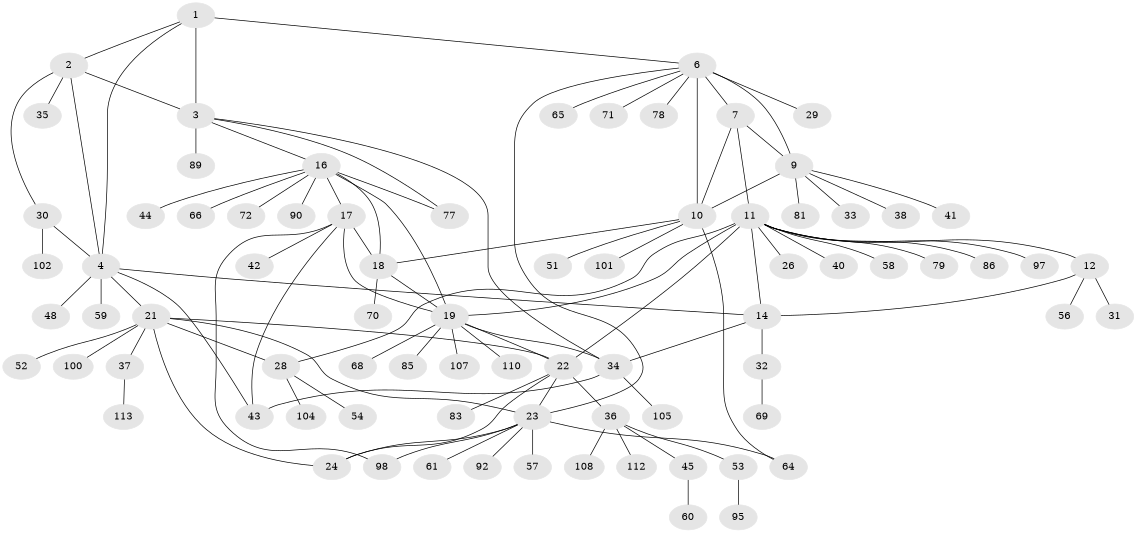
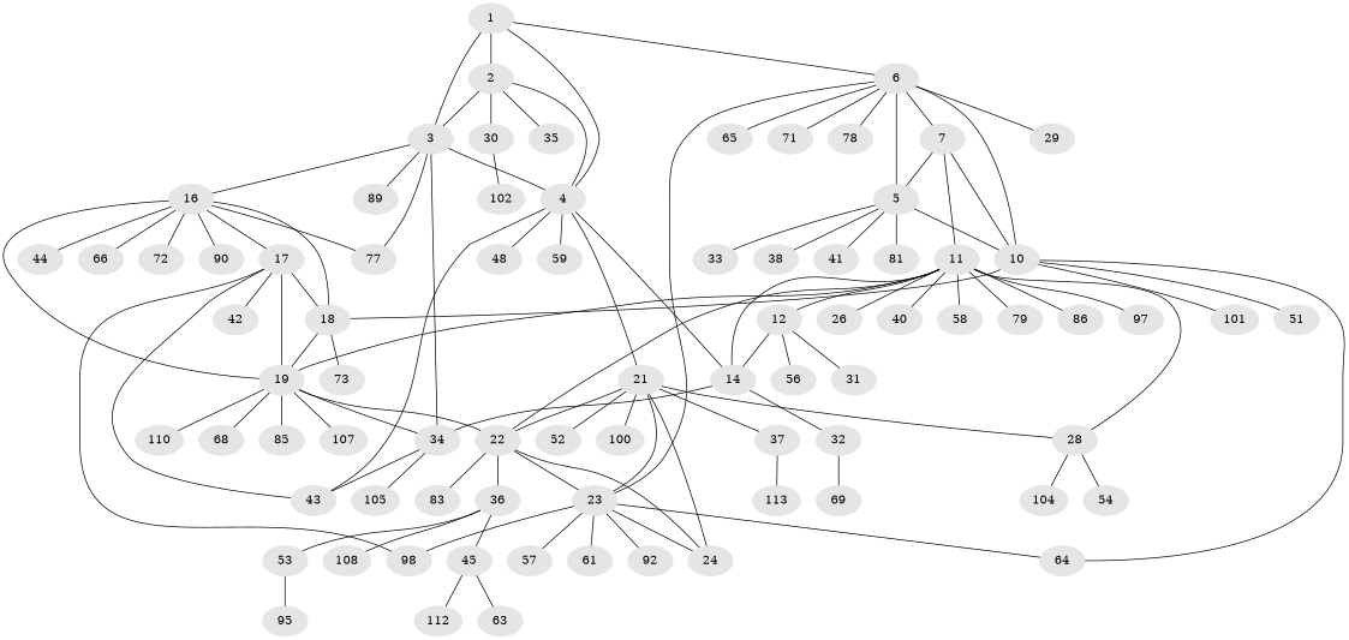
  graph {
    node [color=gray90 style=filled]
    2 [super="+55"]
    3 [super="+5"]
    4 [super="+99"]
    30 [super="+88"]
    35
    1
    6 [super="+8"]
    16 [super="+63"]
    34 [super="+98"]
    77
    89
    14 [super="+15"]
    21 [super="+46"]
    43
    48
    59
    7
-   9 [super="+49"]
+   9 [super="+49" label=5]
    10 [super="+62"]
    23 [super="+50"]
    29
    65
    71
    78 [super="+106"]
    102
    18 [super="+109"]
    19 [super="+20"]
    17 [super="+27"]
    44
    66
    72
    90
    105
    32
    22 [super="+25"]
    28 [super="+75"]
    24
    37
    52
    100
    11 [super="+13"]
    33 [super="+47"]
    38
    41 [super="+111"]
    81
    51
    64 [super="+87"]
    101
    n49 [label=98]
    57
    61
    92 [super="+93"]
    12 [super="+103"]
    26
    40
    58 [super="+70"]
    79 [super="+96"]
    86
    97
-   73 [super="+91" label=70]
+   73 [super="+91"]
    31 [super="+76"]
    56
    68
    85
    107
    110
    36 [super="+67"]
    83
    54
    104
    69
    42 [super="+80"]
    113
    45
    53
    108
-   60
+   60 [label=63]
    112
    95
    2 -- 3 [weight=2]
    2 -- 4
    2 -- 30
    2 -- 35
-   30 -- 4 [weight=2]
+   3 -- 4 [weight=2]
    3 -- 16
    3 -- 34
    3 -- 77
    3 -- 89
    4 -- 14
    4 -- 21
    4 -- 43
    4 -- 48
    4 -- 59
    30 -- 102
    1 -- 2
    1 -- 3 [weight=2]
    1 -- 4
    1 -- 6
    6 -- 7 [weight=2]
    6 -- 9 [weight=2]
    6 -- 10 [weight=2]
    6 -- 23
    6 -- 29
    6 -- 65
    6 -- 71
    6 -- 78
    16 -- 77
    16 -- 18
    16 -- 19 [weight=2]
    16 -- 17
    16 -- 44
    16 -- 66
    16 -- 72
    16 -- 90
    34 -- 43
    34 -- 105
    14 -- 34
    14 -- 32
    21 -- 23
    21 -- 22 [weight=2]
    21 -- 28
    21 -- 24
    21 -- 37
    21 -- 52
    21 -- 100
    7 -- 9
    7 -- 10
    7 -- 11
    9 -- 10
    9 -- 33
    9 -- 38
    9 -- 41
    9 -- 81
    10 -- 18
    10 -- 51
    10 -- 64
    10 -- 101
    23 -- 24
    23 -- 64
    23 -- n49
    23 -- 57
    23 -- 61
    23 -- 92
    18 -- 19 [weight=2]
    18 -- 73
    19 -- 34
    19 -- 22
    19 -- 68
    19 -- 85
    19 -- 107
    19 -- 110
    17 -- 43
    17 -- 18
    17 -- 19 [weight=2]
    17 -- n49
    17 -- 42
    32 -- 69
    22 -- 23 [weight=2]
    22 -- 24 [weight=2]
    22 -- 36
    22 -- 83
    28 -- 54
    28 -- 104
    37 -- 113
    11 -- 14 [weight=4]
    11 -- 19
    11 -- 22
    11 -- 28
    11 -- 12 [weight=2]
    11 -- 26
    11 -- 40
    11 -- 58
    11 -- 79
    11 -- 86
    11 -- 97
    12 -- 14 [weight=2]
    12 -- 31
    12 -- 56
    36 -- 45
    36 -- 53
    36 -- 108
    45 -- 60
-   36 -- 112
+   45 -- 112
    53 -- 95
  }
